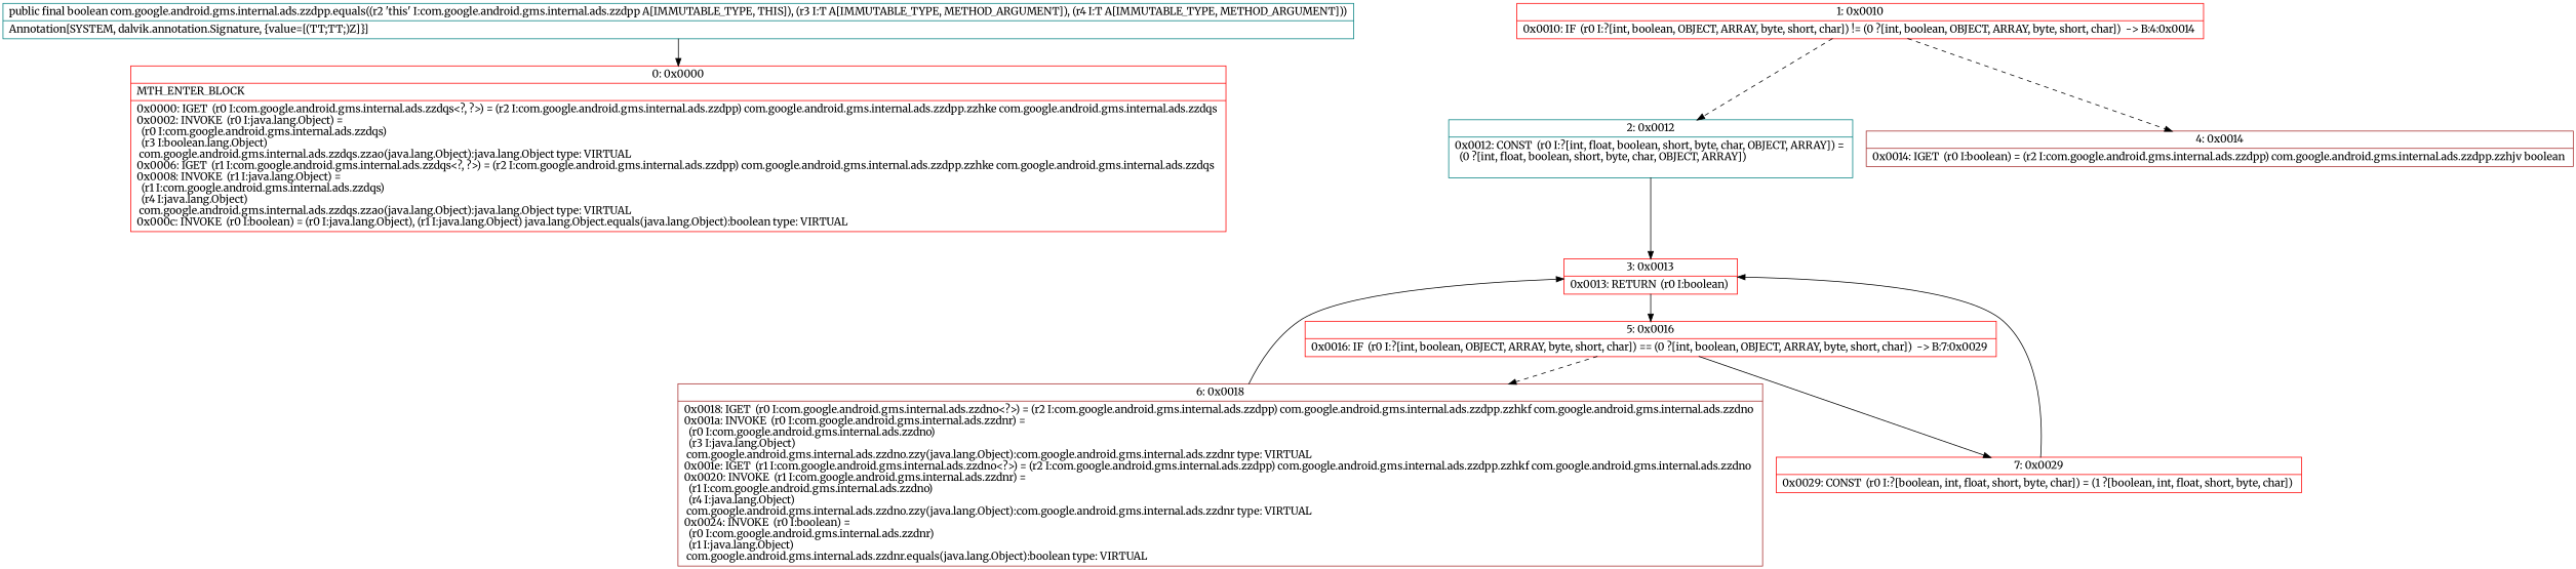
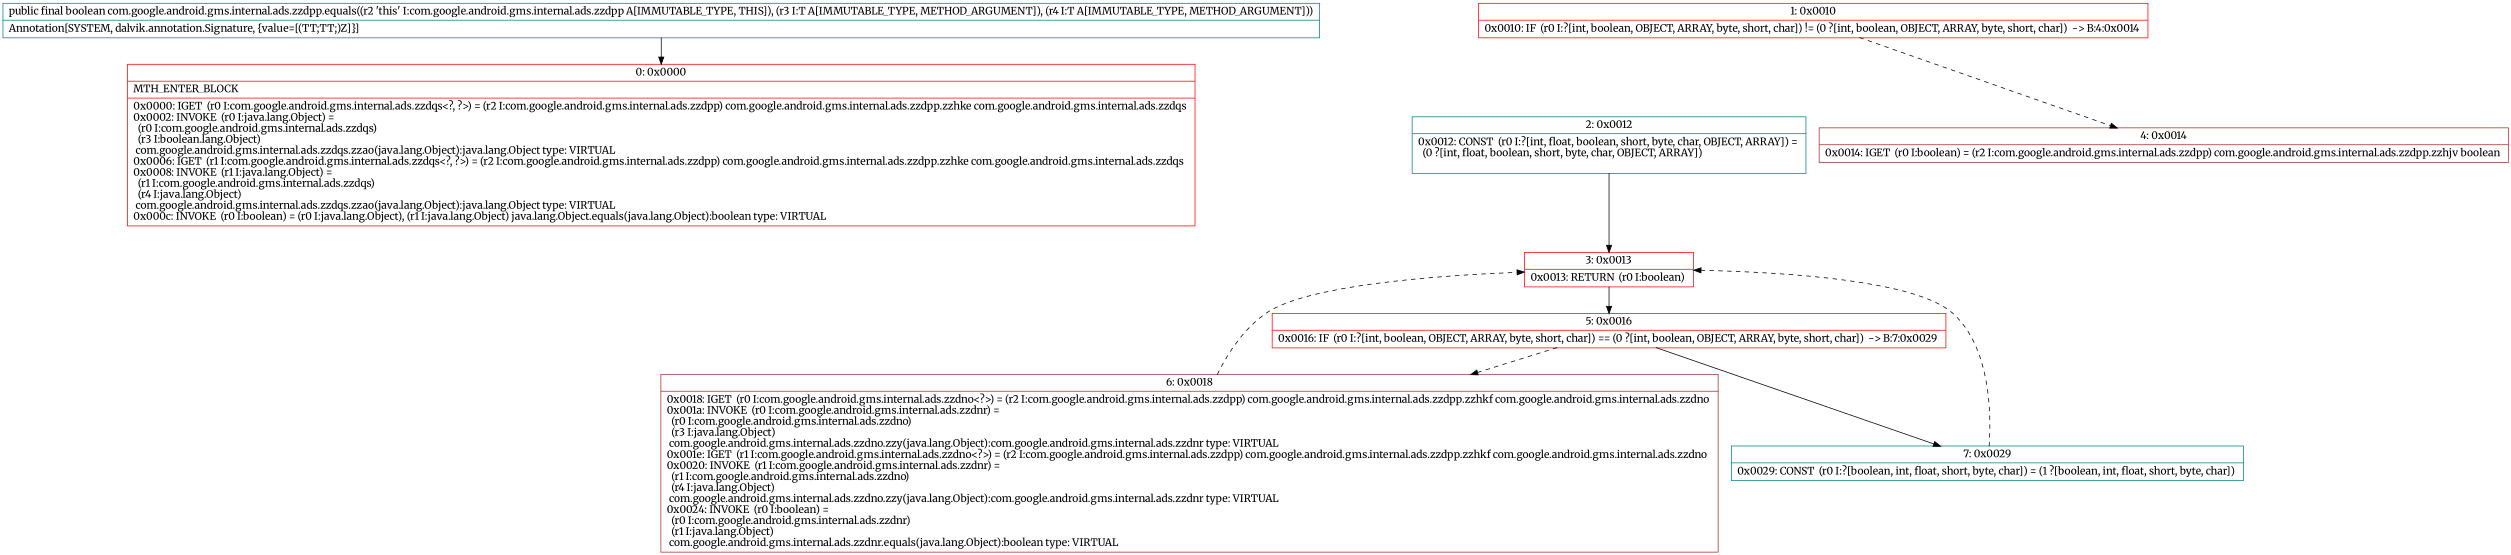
  digraph {
    fontname=Merriweather
    node [color=red fontname=Merriweather shape=record]
    edge [fontname=Merriweather]
    n1 [label="{0\:\ 0x0000|MTH_ENTER_BLOCK\l|0x0000: IGET  (r0 I:com.google.android.gms.internal.ads.zzdqs\<?, ?\>) = (r2 I:com.google.android.gms.internal.ads.zzdpp) com.google.android.gms.internal.ads.zzdpp.zzhke com.google.android.gms.internal.ads.zzdqs \l0x0002: INVOKE  (r0 I:java.lang.Object) = \l  (r0 I:com.google.android.gms.internal.ads.zzdqs)\l  (r3 I:boolean.lang.Object)\l com.google.android.gms.internal.ads.zzdqs.zzao(java.lang.Object):java.lang.Object type: VIRTUAL \l0x0006: IGET  (r1 I:com.google.android.gms.internal.ads.zzdqs\<?, ?\>) = (r2 I:com.google.android.gms.internal.ads.zzdpp) com.google.android.gms.internal.ads.zzdpp.zzhke com.google.android.gms.internal.ads.zzdqs \l0x0008: INVOKE  (r1 I:java.lang.Object) = \l  (r1 I:com.google.android.gms.internal.ads.zzdqs)\l  (r4 I:java.lang.Object)\l com.google.android.gms.internal.ads.zzdqs.zzao(java.lang.Object):java.lang.Object type: VIRTUAL \l0x000c: INVOKE  (r0 I:boolean) = (r0 I:java.lang.Object), (r1 I:java.lang.Object) java.lang.Object.equals(java.lang.Object):boolean type: VIRTUAL \l}"]
    n2 [label="{1\:\ 0x0010|0x0010: IF  (r0 I:?[int, boolean, OBJECT, ARRAY, byte, short, char]) != (0 ?[int, boolean, OBJECT, ARRAY, byte, short, char])  \-\> B:4:0x0014 \l}"]
    n3 [color=teal label="{2\:\ 0x0012|0x0012: CONST  (r0 I:?[int, float, boolean, short, byte, char, OBJECT, ARRAY]) = \l  (0 ?[int, float, boolean, short, byte, char, OBJECT, ARRAY])\l \l}"]
    n4 [color=brown label="{4\:\ 0x0014|0x0014: IGET  (r0 I:boolean) = (r2 I:com.google.android.gms.internal.ads.zzdpp) com.google.android.gms.internal.ads.zzdpp.zzhjv boolean \l}"]
    n5 [label="{3\:\ 0x0013|0x0013: RETURN  (r0 I:boolean) \l}"]
    n6 [label="{5\:\ 0x0016|0x0016: IF  (r0 I:?[int, boolean, OBJECT, ARRAY, byte, short, char]) == (0 ?[int, boolean, OBJECT, ARRAY, byte, short, char])  \-\> B:7:0x0029 \l}"]
    n7 [color=brown label="{6\:\ 0x0018|0x0018: IGET  (r0 I:com.google.android.gms.internal.ads.zzdno\<?\>) = (r2 I:com.google.android.gms.internal.ads.zzdpp) com.google.android.gms.internal.ads.zzdpp.zzhkf com.google.android.gms.internal.ads.zzdno \l0x001a: INVOKE  (r0 I:com.google.android.gms.internal.ads.zzdnr) = \l  (r0 I:com.google.android.gms.internal.ads.zzdno)\l  (r3 I:java.lang.Object)\l com.google.android.gms.internal.ads.zzdno.zzy(java.lang.Object):com.google.android.gms.internal.ads.zzdnr type: VIRTUAL \l0x001e: IGET  (r1 I:com.google.android.gms.internal.ads.zzdno\<?\>) = (r2 I:com.google.android.gms.internal.ads.zzdpp) com.google.android.gms.internal.ads.zzdpp.zzhkf com.google.android.gms.internal.ads.zzdno \l0x0020: INVOKE  (r1 I:com.google.android.gms.internal.ads.zzdnr) = \l  (r1 I:com.google.android.gms.internal.ads.zzdno)\l  (r4 I:java.lang.Object)\l com.google.android.gms.internal.ads.zzdno.zzy(java.lang.Object):com.google.android.gms.internal.ads.zzdnr type: VIRTUAL \l0x0024: INVOKE  (r0 I:boolean) = \l  (r0 I:com.google.android.gms.internal.ads.zzdnr)\l  (r1 I:java.lang.Object)\l com.google.android.gms.internal.ads.zzdnr.equals(java.lang.Object):boolean type: VIRTUAL \l}"]
-   n8 [label="{7\:\ 0x0029|0x0029: CONST  (r0 I:?[boolean, int, float, short, byte, char]) = (1 ?[boolean, int, float, short, byte, char]) \l}"]
+   n8 [color=teal label="{7\:\ 0x0029|0x0029: CONST  (r0 I:?[boolean, int, float, short, byte, char]) = (1 ?[boolean, int, float, short, byte, char]) \l}"]
    n9 [color=teal label="{public final boolean com.google.android.gms.internal.ads.zzdpp.equals((r2 'this' I:com.google.android.gms.internal.ads.zzdpp A[IMMUTABLE_TYPE, THIS]), (r3 I:T A[IMMUTABLE_TYPE, METHOD_ARGUMENT]), (r4 I:T A[IMMUTABLE_TYPE, METHOD_ARGUMENT]))  | Annotation[SYSTEM, dalvik.annotation.Signature, \{value=[(TT;TT;)Z]\}]\l}"]
-   n2 -> n3 [style=dashed]
    n2 -> n4 [style=dashed]
    n3 -> n5
    n5 -> n6
    n6 -> n7 [style=dashed]
    n6 -> n8
-   n7 -> n5
-   n8 -> n5
+   n7 -> n5 [style=dashed]
+   n8 -> n5 [style=dashed]
    n9 -> n1
  }
